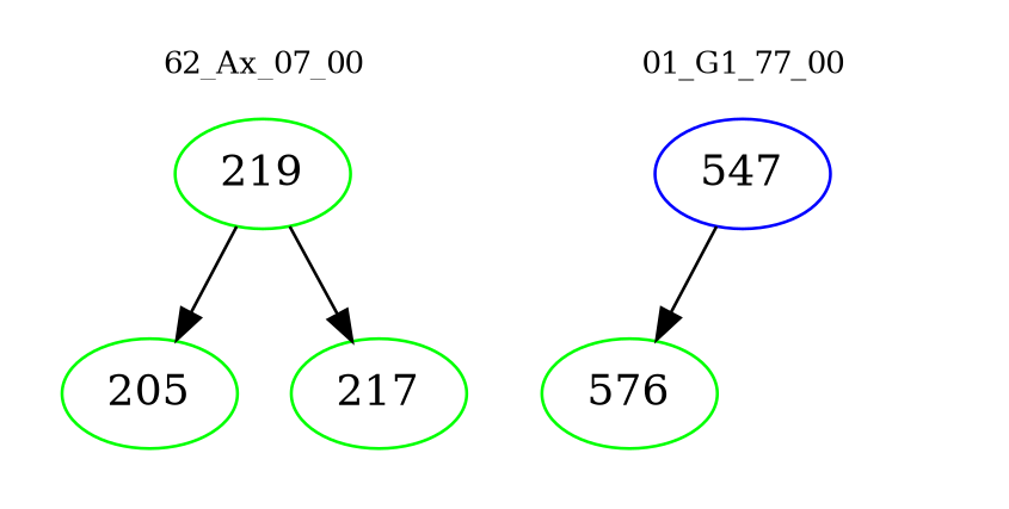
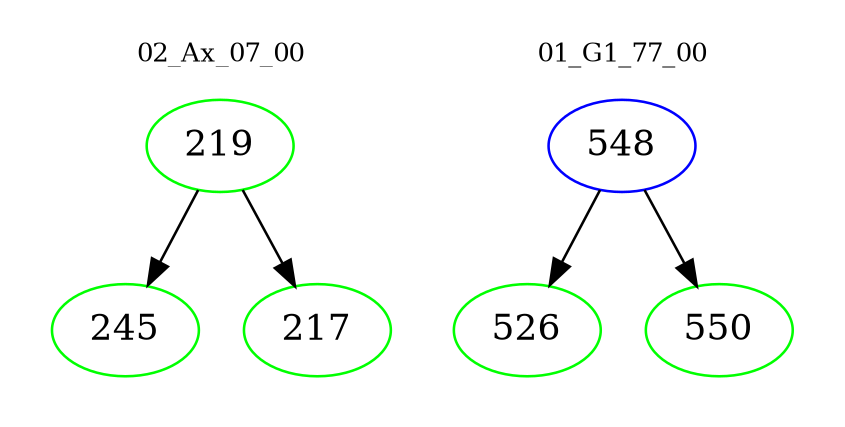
  digraph {
    node [color=green]
    edge [color=black]
    n1 [label=219]
-   n2 [label=205]
+   n2 [label=245]
    n3 [label=217]
-   n4 [color=blue label=547]
-   n5 [label=576]
+   n4 [color=blue label=548]
+   n5 [label=526]
+   n6 [label=550]
    subgraph cluster_1 {
      color=white
      fontsize=10
-     label="62_Ax_07_00"
+     label="02_Ax_07_00"
      n1
      n2
      n3
    }
    subgraph cluster_2 {
      color=white
      fontsize=10
      label="01_G1_77_00"
      n4
      n5
+     n6
    }
    n1 -> n2
    n1 -> n3
    n4 -> n5
+   n4 -> n6
  }
